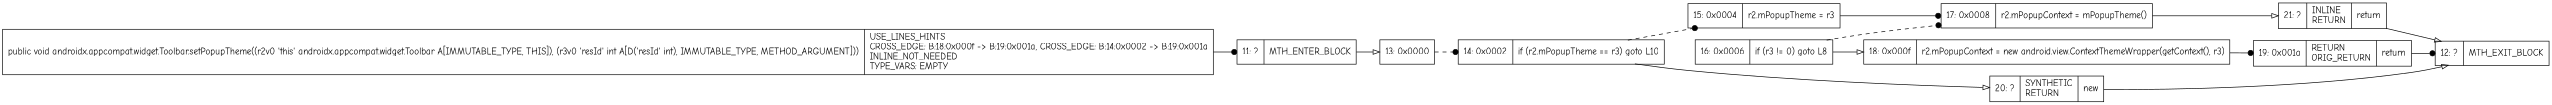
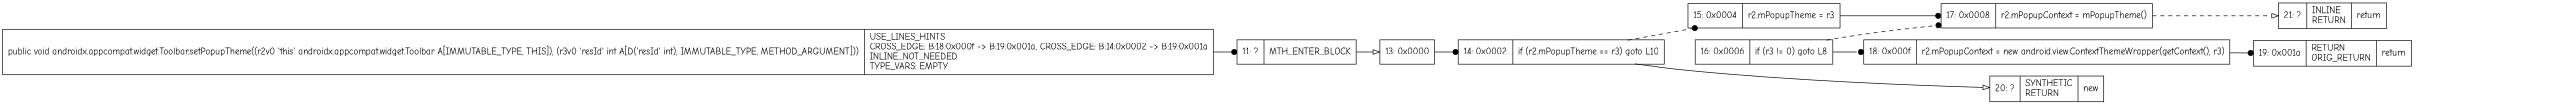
  digraph {
    fontname="Comic Neue"
    rankdir=LR
    node [fontname="Comic Neue" shape=record]
    edge [arrowhead=dot fontname="Comic Neue"]
    n1 [label="{11\:\ ?|MTH_ENTER_BLOCK\l}"]
    n2 [label="{13\:\ 0x0000}"]
    n3 [label="{14\:\ 0x0002|if (r2.mPopupTheme == r3) goto L10\l}"]
    n4 [label="{15\:\ 0x0004|r2.mPopupTheme = r3\l}"]
    n5 [label="{20\:\ ?|SYNTHETIC\lRETURN\l|new\l}"]
    n6 [label="{17\:\ 0x0008|r2.mPopupContext = mPopupTheme()\l}"]
-   n7 [label="{12\:\ ?|MTH_EXIT_BLOCK\l}"]
    n8 [label="{16\:\ 0x0006|if (r3 != 0) goto L8\l}"]
    n9 [label="{18\:\ 0x000f|r2.mPopupContext = new android.view.ContextThemeWrapper(getContext(), r3)\l}"]
    n10 [label="{21\:\ ?|INLINE\lRETURN\l|return\l}"]
    n11 [label="{19\:\ 0x001a|RETURN\lORIG_RETURN\l|return\l}"]
    n12 [label="{public void androidx.appcompat.widget.Toolbar.setPopupTheme((r2v0 'this' androidx.appcompat.widget.Toolbar A[IMMUTABLE_TYPE, THIS]), (r3v0 'resId' int A[D('resId' int), IMMUTABLE_TYPE, METHOD_ARGUMENT]))  | USE_LINES_HINTS\lCROSS_EDGE: B:18:0x000f \-\> B:19:0x001a, CROSS_EDGE: B:14:0x0002 \-\> B:19:0x001a\lINLINE_NOT_NEEDED\lTYPE_VARS: EMPTY\l}"]
    n1 -> n2 [arrowhead=onormal]
-   n2 -> n3 [style=dashed]
+   n2 -> n3
    n3 -> n4 [style=dashed]
    n3 -> n5 [arrowhead=onormal]
    n4 -> n6
-   n5 -> n7 [arrowhead=onormal]
-   n6 -> n10 [arrowhead=onormal]
+   n6 -> n10 [arrowhead=onormal style=dashed]
    n8 -> n6 [style=dashed]
-   n8 -> n9 [arrowhead=onormal]
+   n8 -> n9
    n9 -> n11
-   n10 -> n7 [arrowhead=onormal]
-   n11 -> n7
    n12 -> n1
  }
